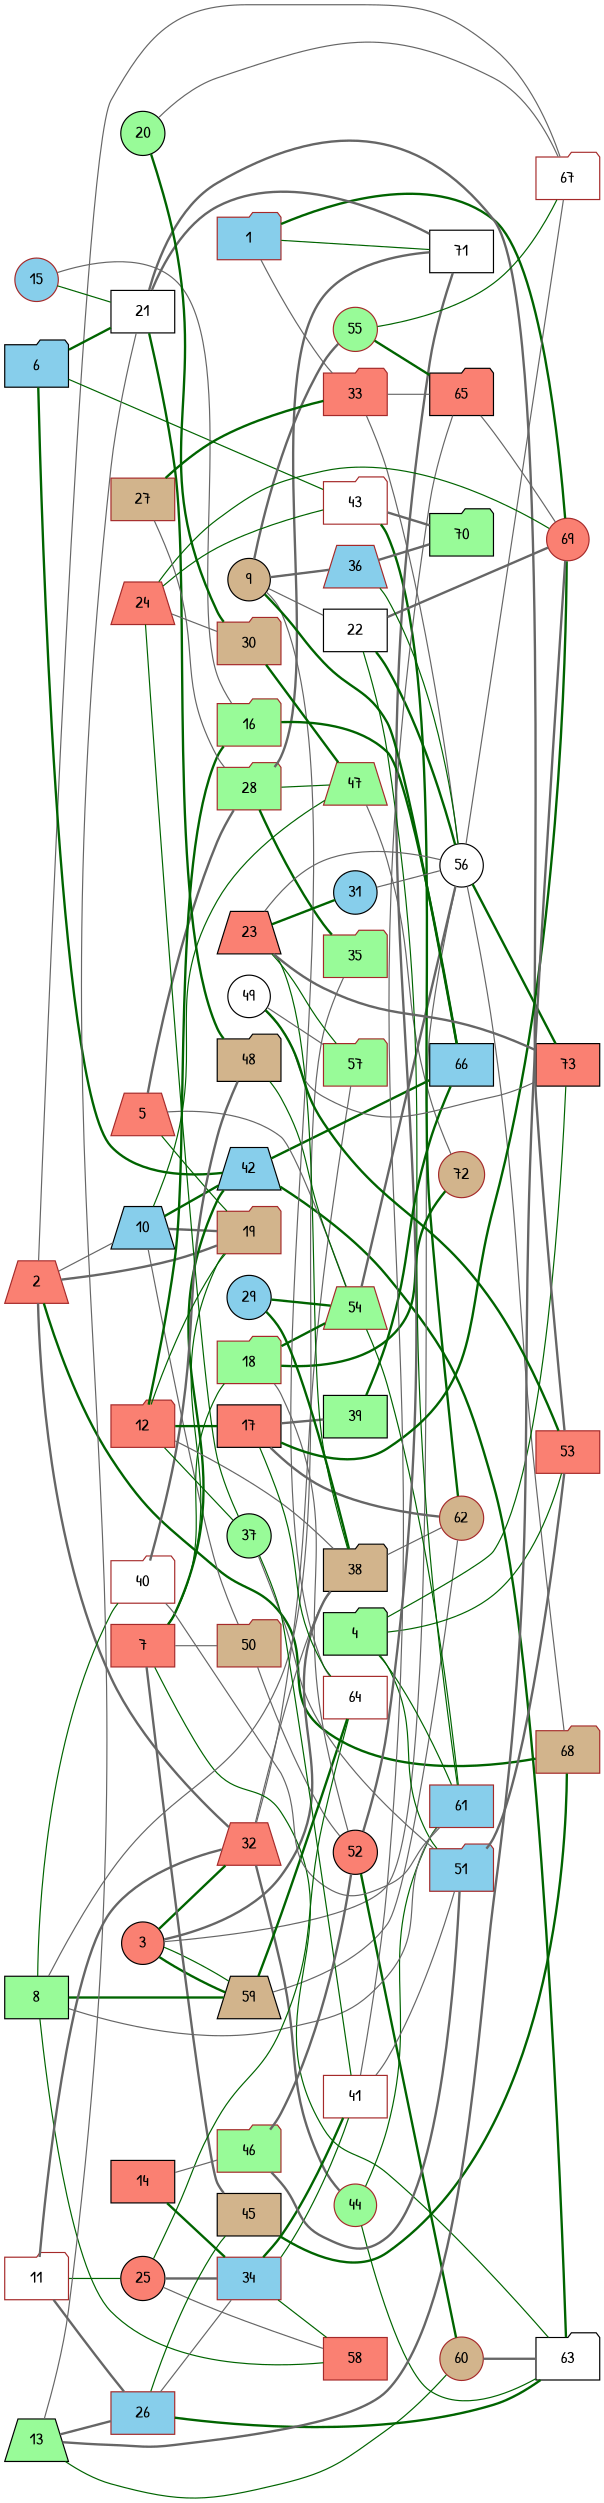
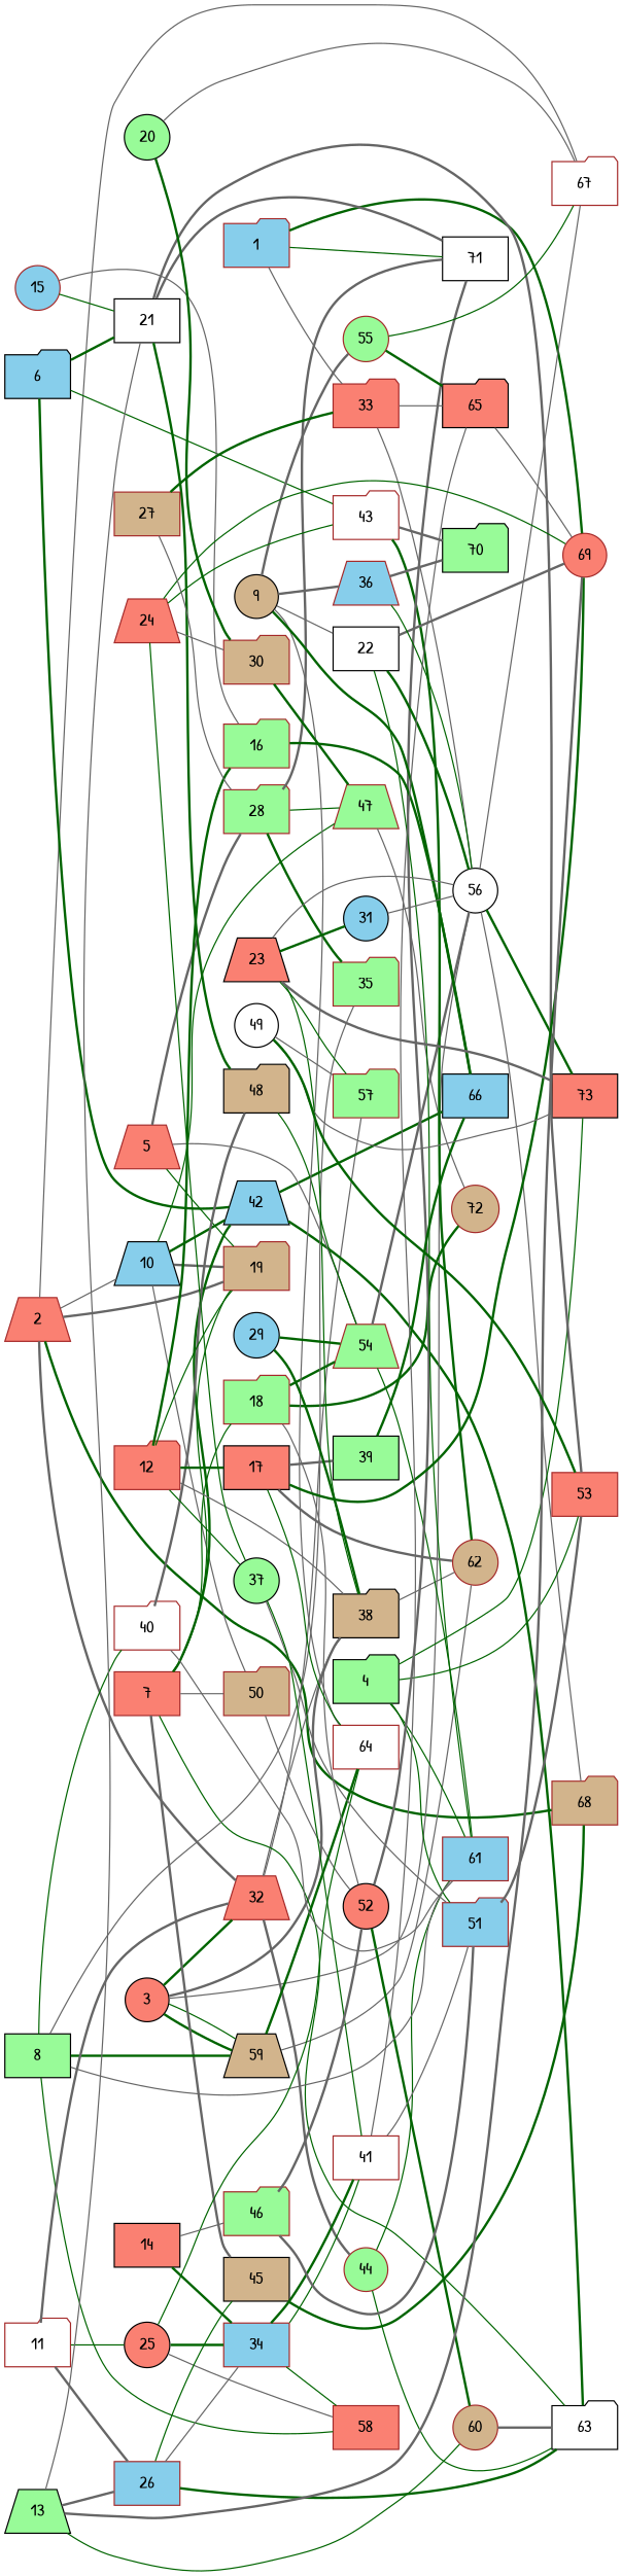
  graph {
    fontname="Patrick Hand"
    rankdir=LR
    node [color=brown fillcolor=salmon fontname="Patrick Hand" shape=folder style=filled]
    edge [color=darkgreen fontname="Patrick Hand" style=solid]
    1 [fillcolor=skyblue]
    33
    69 [shape=circle]
    71 [color=black fillcolor=white shape=box]
    56 [color=black fillcolor=white shape=circle]
    65 [color=black]
    2 [shape=trapezium]
    10 [color=black fillcolor=skyblue shape=trapezium]
    19 [fillcolor=tan]
    32 [shape=trapezium]
    67 [fillcolor=white]
    68 [fillcolor=tan]
    42 [color=black fillcolor=skyblue shape=trapezium]
    50 [fillcolor=tan]
    47 [fillcolor=palegreen shape=trapezium]
    38 [color=black fillcolor=tan]
    57 [fillcolor=palegreen]
    44 [fillcolor=palegreen shape=circle]
    3 [color=black shape=circle]
    59 [color=black fillcolor=tan shape=trapezium]
    62 [fillcolor=tan shape=circle]
    73 [color=black shape=box]
    64 [fillcolor=white shape=box]
    4 [color=black fillcolor=palegreen]
    51 [fillcolor=skyblue]
    53 [shape=box]
    61 [fillcolor=skyblue shape=box]
    5 [shape=trapezium]
    28 [fillcolor=palegreen]
    54 [fillcolor=palegreen shape=trapezium]
    35 [fillcolor=palegreen]
    6 [color=black fillcolor=skyblue]
    21 [color=black fillcolor=white shape=box]
    43 [fillcolor=white]
    48 [color=black fillcolor=tan]
    63 [color=black fillcolor=white]
    66 [color=black fillcolor=skyblue shape=box]
    70 [color=black fillcolor=palegreen]
    7 [shape=box]
    18 [fillcolor=palegreen]
    45 [color=black fillcolor=tan shape=box]
    52 [color=black shape=circle]
    72 [fillcolor=tan shape=circle]
    8 [color=black fillcolor=palegreen shape=box]
    40 [fillcolor=white]
    58 [shape=box]
    9 [color=black fillcolor=tan shape=circle]
    22 [color=black fillcolor=white shape=box]
    36 [fillcolor=skyblue shape=trapezium]
    55 [fillcolor=palegreen shape=circle]
    11 [fillcolor=white]
    25 [color=black shape=circle]
    26 [fillcolor=skyblue shape=box]
    34 [fillcolor=skyblue shape=box]
    12
    16 [fillcolor=palegreen]
    17 [color=black shape=box]
    37 [color=black fillcolor=palegreen shape=circle]
    39 [color=black fillcolor=palegreen shape=box]
    41 [fillcolor=white shape=box]
    13 [color=black fillcolor=palegreen shape=trapezium]
    60 [fillcolor=tan shape=circle]
    14 [color=black shape=box]
    46 [fillcolor=palegreen]
    15 [fillcolor=skyblue shape=circle]
    20 [color=black fillcolor=palegreen shape=circle]
    30 [fillcolor=tan]
    23 [color=black shape=trapezium]
    31 [color=black fillcolor=skyblue shape=circle]
    24 [shape=trapezium]
    27 [fillcolor=tan shape=box]
    29 [color=black fillcolor=skyblue shape=circle]
    49 [color=black fillcolor=white shape=circle]
    1 -- 33 [color=gray40]
    1 -- 69 [style=bold]
    1 -- 71
    33 -- 56 [color=gray40]
    33 -- 65 [color=gray40]
    56 -- 67 [color=gray40]
    56 -- 68 [color=gray40]
    56 -- 73 [style=bold]
    65 -- 69 [color=gray40]
    2 -- 10 [color=gray40]
    2 -- 19 [color=gray40 style=bold]
    2 -- 32 [color=gray40 style=bold]
    2 -- 67 [color=gray40]
    2 -- 68 [style=bold]
    10 -- 19 [color=gray40 style=bold]
    10 -- 42 [style=bold]
    10 -- 50 [color=gray40]
    10 -- 47
    32 -- 38 [color=gray40]
    32 -- 57 [color=gray40]
    32 -- 44 [color=gray40 style=bold]
    42 -- 63 [style=bold]
    42 -- 66 [style=bold]
    50 -- 52 [color=gray40]
    47 -- 72 [color=gray40]
    38 -- 62 [color=gray40]
    44 -- 61
    44 -- 63
    3 -- 56 [color=gray40]
    3 -- 32 [style=bold]
    3 -- 38 [color=gray40 style=bold]
    3 -- 59 [style=bold]
    3 -- 59
    59 -- 62 [color=gray40]
    59 -- 64 [style=bold]
    4 -- 73
    4 -- 51
    4 -- 53
    4 -- 61
    51 -- 53 [color=gray40 style=bold]
    5 -- 19
    5 -- 28 [color=gray40 style=bold]
    5 -- 54 [color=gray40]
    28 -- 71 [color=gray40 style=bold]
    28 -- 47
    28 -- 35 [style=bold]
    54 -- 56 [color=gray40 style=bold]
    54 -- 61
    6 -- 42 [style=bold]
    6 -- 21 [style=bold]
    6 -- 43
    21 -- 71 [color=gray40 style=bold]
    21 -- 53 [color=gray40 style=bold]
    21 -- 48 [style=bold]
    43 -- 62 [style=bold]
    43 -- 70 [color=gray40 style=bold]
    48 -- 54
    7 -- 19
    7 -- 42 [style=bold]
    7 -- 50 [color=gray40]
    7 -- 63
    7 -- 18
    7 -- 45 [color=gray40 style=bold]
    18 -- 54 [style=bold]
    18 -- 52 [color=gray40]
    18 -- 72 [style=bold]
    45 -- 68 [style=bold]
    52 -- 71 [color=gray40 style=bold]
    52 -- 60 [style=bold]
    8 -- 59 [style=bold]
    8 -- 61 [color=gray40]
    8 -- 35 [color=gray40]
    8 -- 40
    8 -- 58
    40 -- 61 [color=gray40]
    40 -- 48 [color=gray40 style=bold]
    9 -- 64 [color=gray40]
    9 -- 66 [style=bold]
    9 -- 22 [color=gray40]
    9 -- 36 [color=gray40 style=bold]
    9 -- 55 [color=gray40 style=bold]
    22 -- 69 [color=gray40 style=bold]
    22 -- 56 [style=bold]
    22 -- 61
    36 -- 56
    36 -- 70 [color=gray40 style=bold]
    55 -- 65 [style=bold]
    55 -- 67
    11 -- 32 [color=gray40 style=bold]
    11 -- 25
    11 -- 26 [color=gray40 style=bold]
    25 -- 64
    25 -- 58 [color=gray40]
-   25 -- 34 [color=gray40 style=bold]
+   25 -- 34 [style=bold]
    26 -- 63 [style=bold]
    26 -- 45
    26 -- 34 [color=gray40]
    34 -- 58
    34 -- 41
    34 -- 41 [style=bold]
    12 -- 19
    12 -- 38 [color=gray40]
    12 -- 16 [style=bold]
    12 -- 17 [style=bold]
    12 -- 37
    16 -- 66 [style=bold]
    17 -- 69 [style=bold]
    17 -- 62 [color=gray40 style=bold]
    17 -- 64
    17 -- 39 [color=gray40 style=bold]
    37 -- 51 [color=gray40]
    37 -- 41
    39 -- 66 [style=bold]
    41 -- 65 [color=gray40]
    41 -- 51 [color=gray40]
    13 -- 69 [color=gray40 style=bold]
    13 -- 21 [color=gray40]
    13 -- 26 [color=gray40 style=bold]
    13 -- 60
    60 -- 63 [color=gray40 style=bold]
    14 -- 34 [style=bold]
    14 -- 46 [color=gray40]
    46 -- 51 [color=gray40 style=bold]
    46 -- 52 [color=gray40 style=bold]
    15 -- 21
    15 -- 16 [color=gray40]
    20 -- 67 [color=gray40]
    20 -- 30 [style=bold]
    30 -- 47 [style=bold]
    23 -- 56 [color=gray40]
    23 -- 38
    23 -- 57
    23 -- 73 [color=gray40 style=bold]
    23 -- 31 [style=bold]
    31 -- 56 [color=gray40]
    24 -- 69
    24 -- 43
    24 -- 37
    24 -- 30 [color=gray40]
    27 -- 33 [style=bold]
    27 -- 28 [color=gray40]
    29 -- 38 [style=bold]
    29 -- 54 [style=bold]
    49 -- 57 [color=gray40]
    49 -- 73 [color=gray40]
    49 -- 53 [style=bold]
  }
